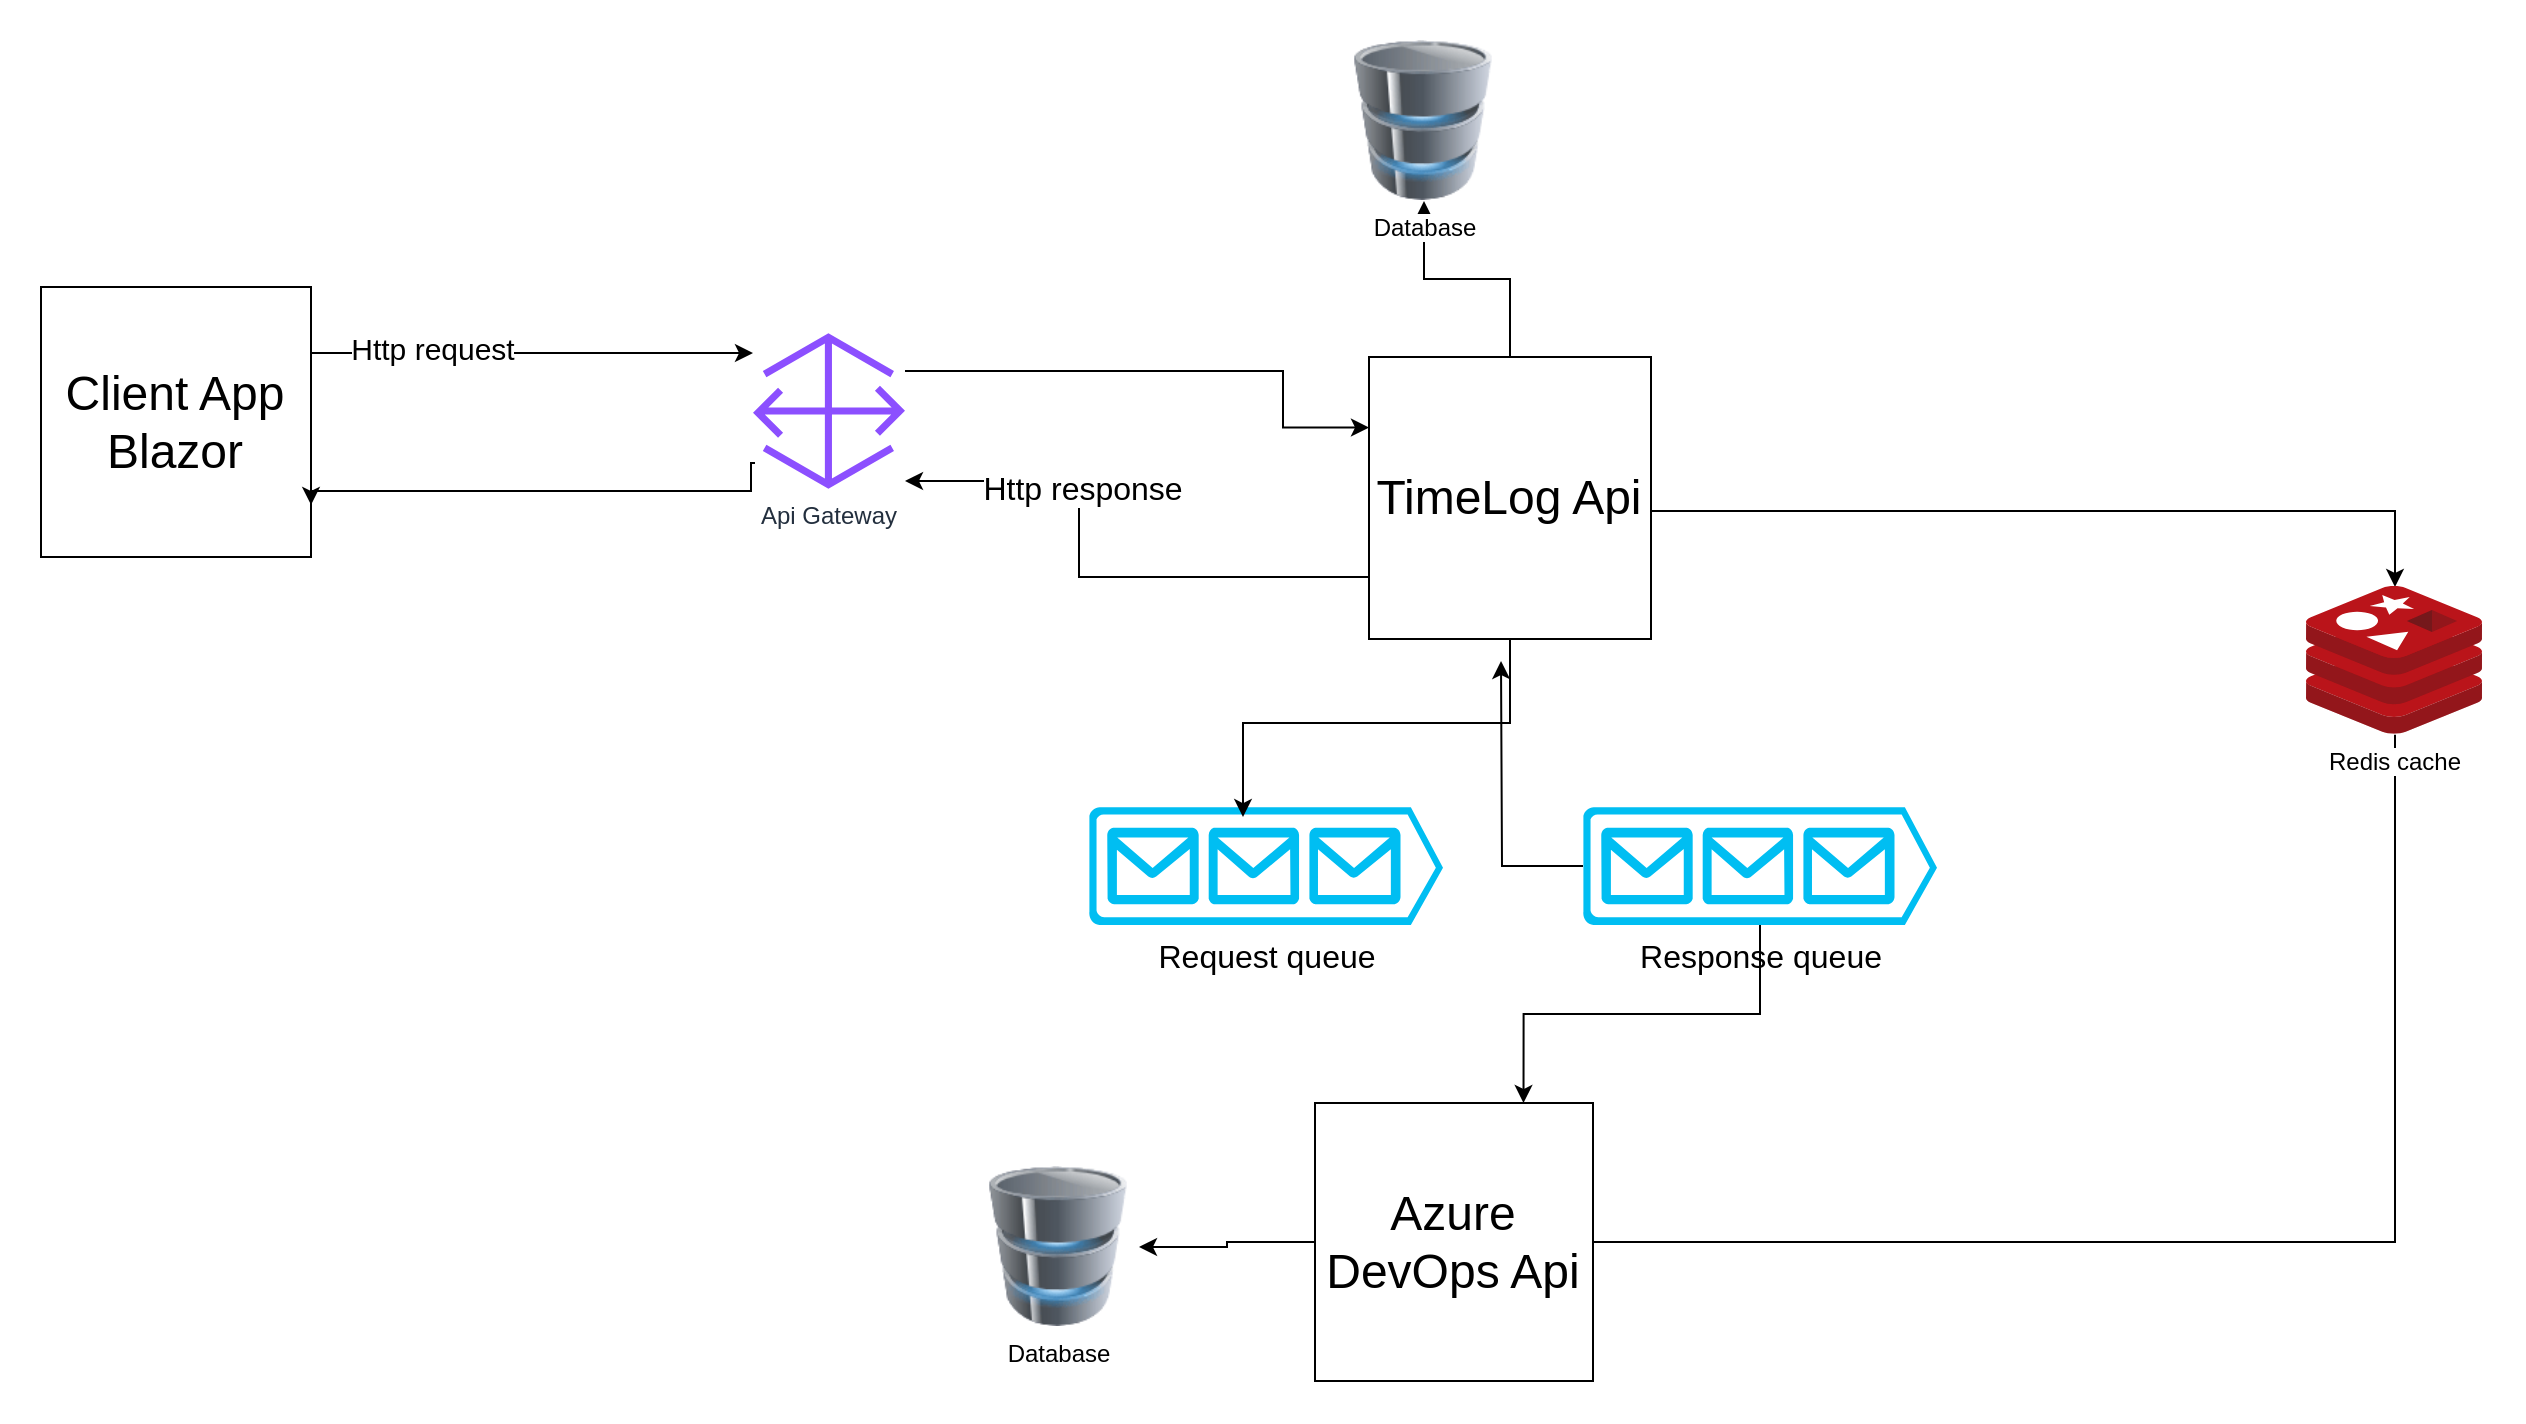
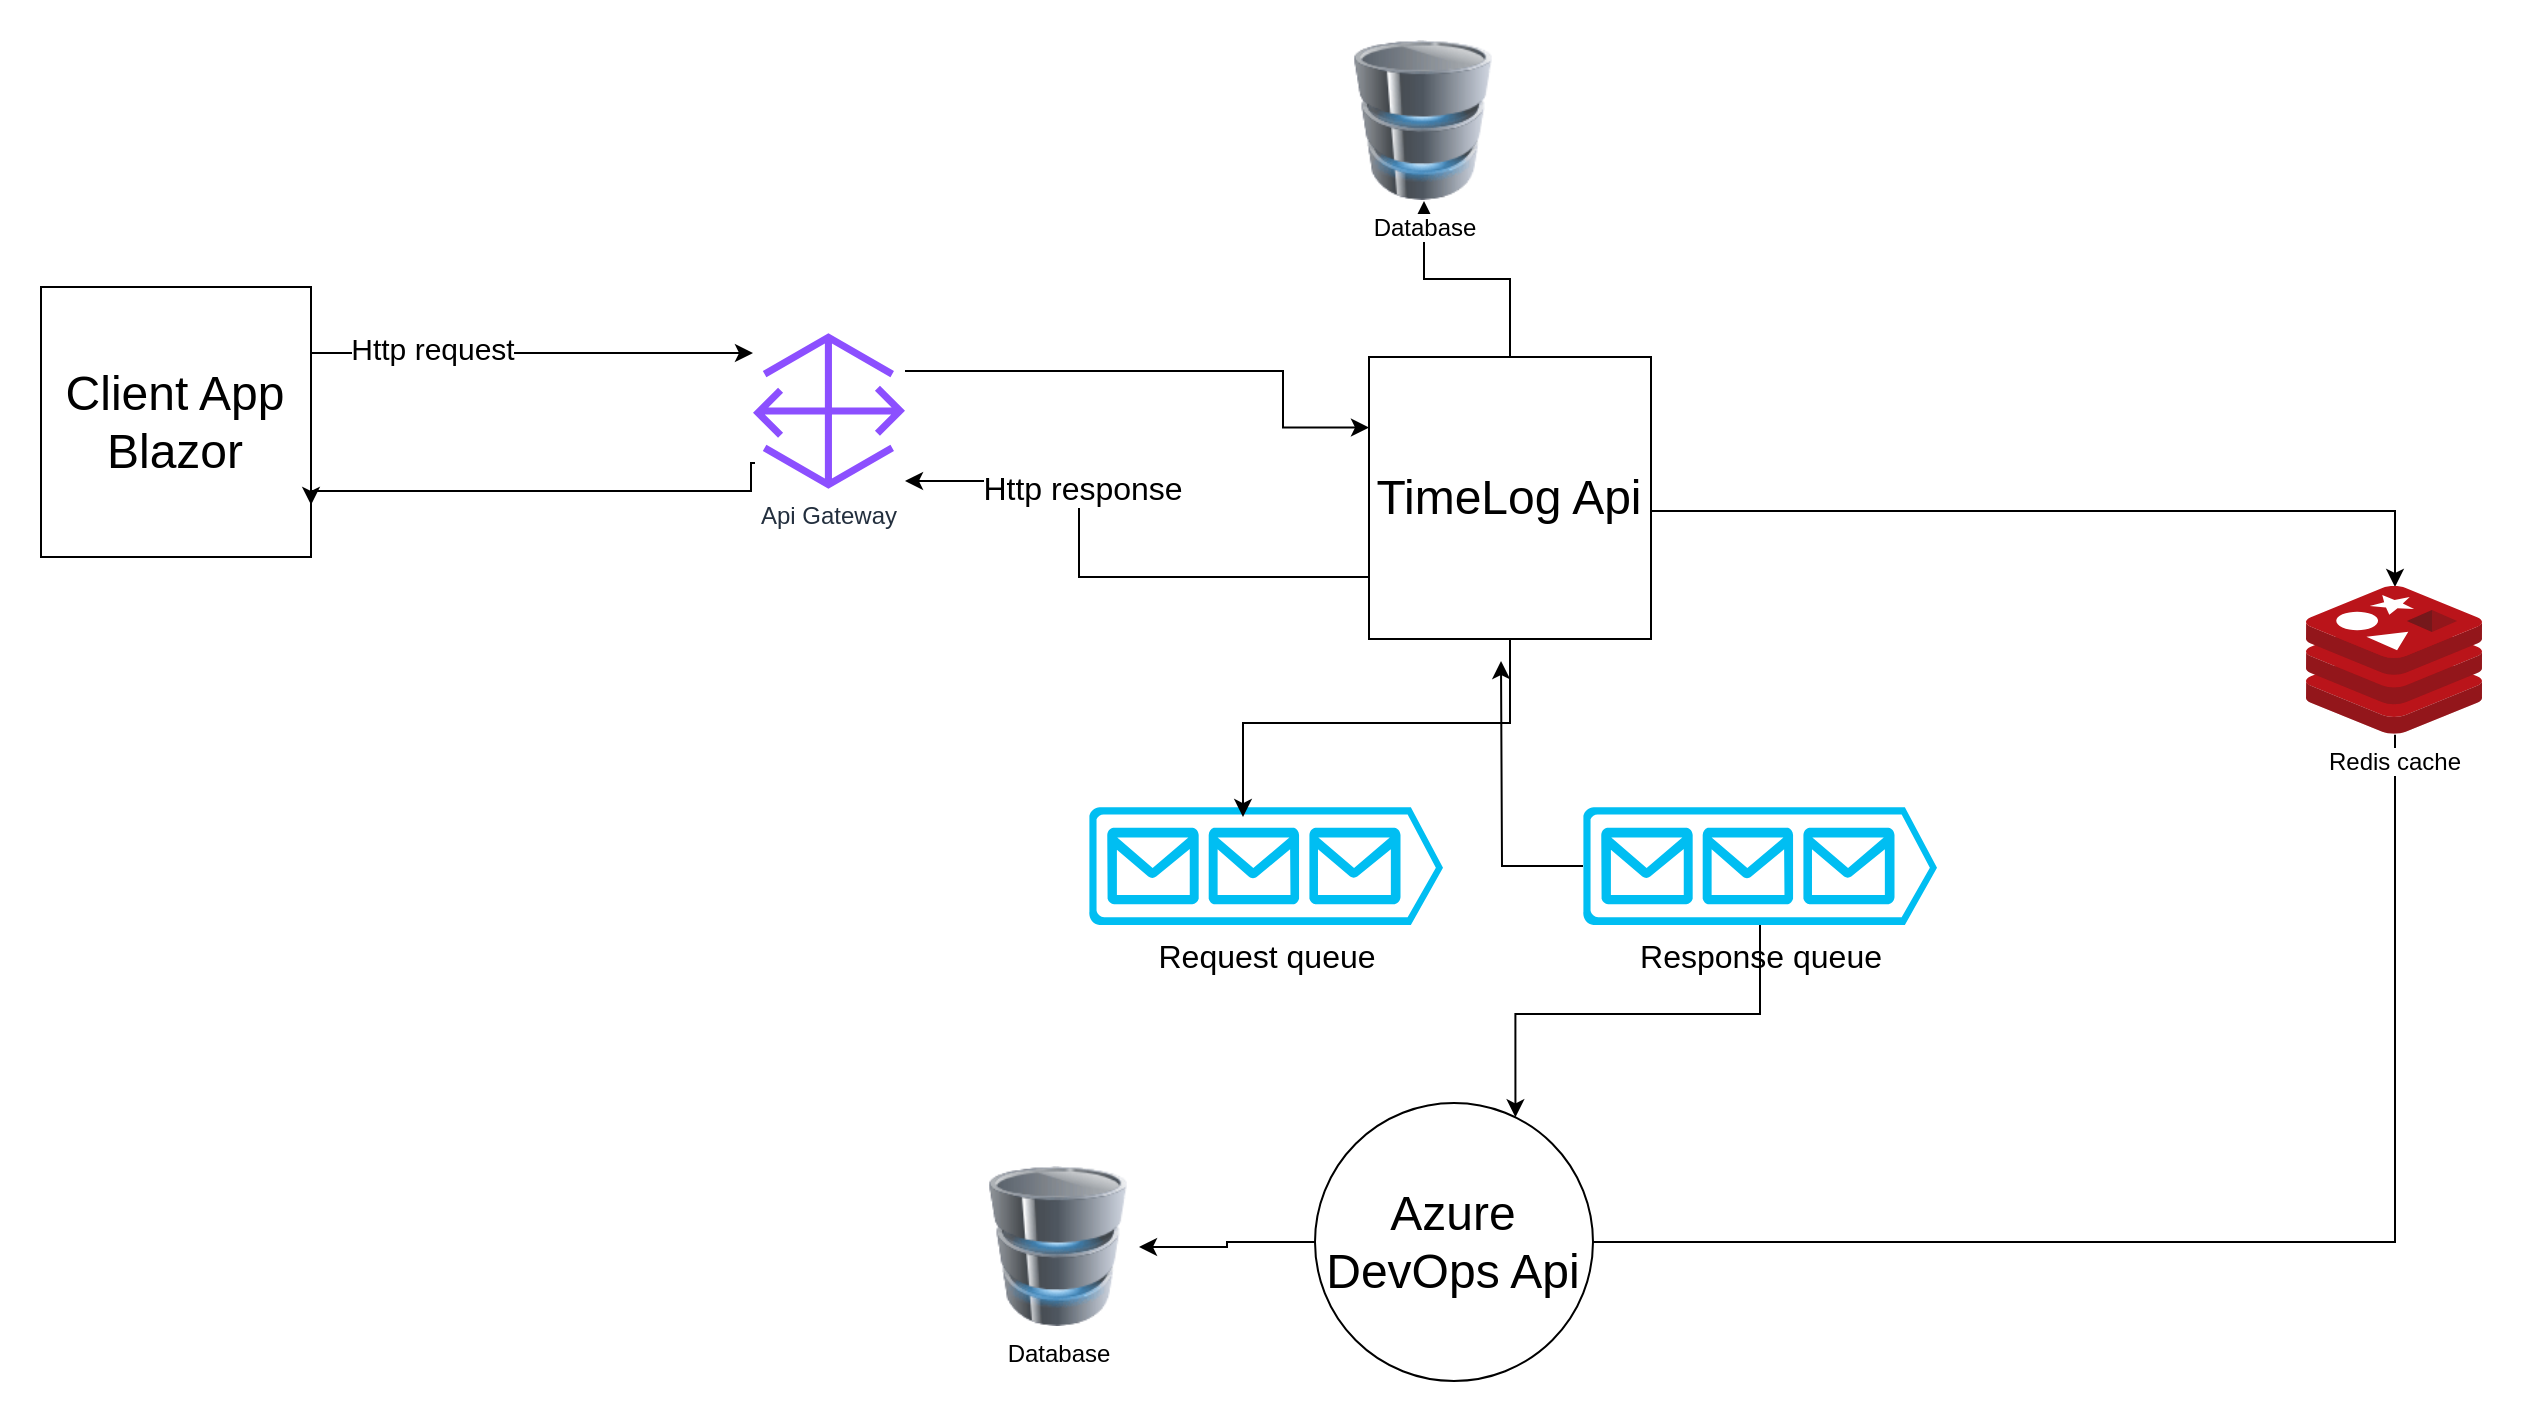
  <mxCell id="0" />
  <mxCell id="1" parent="0" />
  <mxCell id="2" style="edgeStyle=orthogonalEdgeStyle;rounded=0;orthogonalLoop=1;jettySize=auto;html=1;" edge="1" parent="1" source="4" target="22"><mxGeometry relative="1" as="geometry"><Array as="points"><mxPoint x="206" y="176" /><mxPoint x="206" y="176" /></Array></mxGeometry></mxCell>
  <mxCell id="3" value="&lt;font style=&quot;font-size: 15px;&quot;&gt;Http request&lt;/font&gt;" style="edgeLabel;html=1;align=center;verticalAlign=middle;resizable=0;points=[];" vertex="1" connectable="0" parent="2"><mxGeometry x="-0.457" y="4" relative="1" as="geometry"><mxPoint y="1" as="offset" /></mxGeometry></mxCell>
  <mxCell id="4" value="&lt;font style=&quot;font-size: 24px;&quot;&gt;Client App&lt;br&gt;Blazor&lt;/font&gt;" style="whiteSpace=wrap;html=1;aspect=fixed;" vertex="1" parent="1"><mxGeometry x="20" y="143" width="135" height="135" as="geometry" /></mxCell>
  <mxCell id="5" style="edgeStyle=orthogonalEdgeStyle;rounded=0;orthogonalLoop=1;jettySize=auto;html=1;jumpSize=16;" edge="1" parent="1" source="9" target="22"><mxGeometry relative="1" as="geometry"><Array as="points"><mxPoint x="539" y="288" /><mxPoint x="539" y="240" /></Array><mxPoint x="457" y="268" as="targetPoint" /></mxGeometry></mxCell>
  <mxCell id="6" value="&lt;font style=&quot;font-size: 16px;&quot;&gt;Http response&lt;/font&gt;" style="edgeLabel;html=1;align=center;verticalAlign=middle;resizable=0;points=[];" vertex="1" connectable="0" parent="5"><mxGeometry x="0.358" y="-1" relative="1" as="geometry"><mxPoint as="offset" /></mxGeometry></mxCell>
  <mxCell id="7" style="edgeStyle=orthogonalEdgeStyle;rounded=0;orthogonalLoop=1;jettySize=auto;html=1;" edge="1" parent="1" source="9" target="18"><mxGeometry relative="1" as="geometry" /></mxCell>
  <mxCell id="8" style="edgeStyle=orthogonalEdgeStyle;rounded=0;orthogonalLoop=1;jettySize=auto;html=1;" edge="1" parent="1" source="9" target="20"><mxGeometry relative="1" as="geometry"><Array as="points"><mxPoint x="1197" y="255" /></Array></mxGeometry></mxCell>
  <mxCell id="9" value="&lt;font style=&quot;font-size: 24px;&quot;&gt;TimeLog Api&lt;/font&gt;" style="whiteSpace=wrap;html=1;aspect=fixed;" vertex="1" parent="1"><mxGeometry x="684" y="178" width="141" height="141" as="geometry" /></mxCell>
  <mxCell id="10" style="edgeStyle=orthogonalEdgeStyle;rounded=0;orthogonalLoop=1;jettySize=auto;html=1;" edge="1" parent="1" source="12" target="19"><mxGeometry relative="1" as="geometry" /></mxCell>
  <mxCell id="11" style="edgeStyle=orthogonalEdgeStyle;rounded=0;orthogonalLoop=1;jettySize=auto;html=1;endArrow=none;" edge="1" parent="1" source="12" target="20"><mxGeometry relative="1" as="geometry" /></mxCell>
- <mxCell id="12" value="&lt;font style=&quot;font-size: 24px;&quot;&gt;Azure DevOps Api&lt;/font&gt;" style="whiteSpace=wrap;html=1;aspect=fixed;" vertex="1" parent="1"><mxGeometry x="657" y="551" width="139" height="139" as="geometry" /></mxCell>
+ <mxCell id="12" value="&lt;font style=&quot;font-size: 24px;&quot;&gt;Azure DevOps Api&lt;/font&gt;" style="ellipse;whiteSpace=wrap;html=1;aspect=fixed;" vertex="1" parent="1"><mxGeometry x="657" y="551" width="139" height="139" as="geometry" /></mxCell>
  <mxCell id="13" value="&lt;font style=&quot;font-size: 16px;&quot;&gt;Request queue&lt;/font&gt;" style="verticalLabelPosition=bottom;html=1;verticalAlign=top;align=center;strokeColor=none;fillColor=#00BEF2;shape=mxgraph.azure.queue_generic;pointerEvents=1;" vertex="1" parent="1"><mxGeometry x="544" y="403" width="177" height="59" as="geometry" /></mxCell>
  <mxCell id="14" style="edgeStyle=orthogonalEdgeStyle;rounded=0;orthogonalLoop=1;jettySize=auto;html=1;entryX=0.435;entryY=0.085;entryDx=0;entryDy=0;entryPerimeter=0;" edge="1" parent="1" source="9" target="13"><mxGeometry relative="1" as="geometry" /></mxCell>
  <mxCell id="15" style="edgeStyle=orthogonalEdgeStyle;rounded=0;orthogonalLoop=1;jettySize=auto;html=1;" edge="1" parent="1" source="17"><mxGeometry relative="1" as="geometry"><mxPoint x="750" y="330" as="targetPoint" /></mxGeometry></mxCell>
  <mxCell id="16" style="edgeStyle=orthogonalEdgeStyle;rounded=0;orthogonalLoop=1;jettySize=auto;html=1;entryX=0.75;entryY=0;entryDx=0;entryDy=0;" edge="1" parent="1" source="17" target="12"><mxGeometry relative="1" as="geometry" /></mxCell>
  <mxCell id="17" value="&lt;font style=&quot;font-size: 16px;&quot;&gt;Response queue&lt;/font&gt;" style="verticalLabelPosition=bottom;html=1;verticalAlign=top;align=center;strokeColor=none;fillColor=#00BEF2;shape=mxgraph.azure.queue_generic;pointerEvents=1;" vertex="1" parent="1"><mxGeometry x="791" y="403" width="177" height="59" as="geometry" /></mxCell>
  <mxCell id="18" value="Database" style="image;html=1;image=img/lib/clip_art/computers/Database_128x128.png" vertex="1" parent="1"><mxGeometry x="671.5" y="20" width="80" height="80" as="geometry" /></mxCell>
  <mxCell id="19" value="Database" style="image;html=1;image=img/lib/clip_art/computers/Database_128x128.png" vertex="1" parent="1"><mxGeometry x="489" y="583" width="80" height="80" as="geometry" /></mxCell>
  <mxCell id="20" value="Redis cache" style="image;sketch=0;aspect=fixed;html=1;points=[];align=center;fontSize=12;image=img/lib/mscae/Cache_Redis_Product.svg;" vertex="1" parent="1"><mxGeometry x="1153" y="293" width="88" height="73.92" as="geometry" /></mxCell>
  <mxCell id="21" style="edgeStyle=orthogonalEdgeStyle;rounded=0;orthogonalLoop=1;jettySize=auto;html=1;entryX=0;entryY=0.25;entryDx=0;entryDy=0;" edge="1" parent="1" source="22" target="9"><mxGeometry relative="1" as="geometry"><Array as="points"><mxPoint x="641" y="185" /><mxPoint x="641" y="213" /></Array></mxGeometry></mxCell>
  <mxCell id="22" value="Api Gateway" style="sketch=0;outlineConnect=0;fontColor=#232F3E;gradientColor=none;fillColor=#8C4FFF;strokeColor=none;dashed=0;verticalLabelPosition=bottom;verticalAlign=top;align=center;html=1;fontSize=12;fontStyle=0;aspect=fixed;pointerEvents=1;shape=mxgraph.aws4.gateway;" vertex="1" parent="1"><mxGeometry x="376" y="166" width="76" height="78" as="geometry" /></mxCell>
  <mxCell id="23" style="edgeStyle=orthogonalEdgeStyle;rounded=0;orthogonalLoop=1;jettySize=auto;html=1;entryX=1;entryY=0.807;entryDx=0;entryDy=0;entryPerimeter=0;" edge="1" parent="1" target="4"><mxGeometry relative="1" as="geometry"><mxPoint x="377" y="231" as="sourcePoint" /><Array as="points"><mxPoint x="375" y="245" /><mxPoint y="245" x="155" /></Array></mxGeometry></mxCell>
